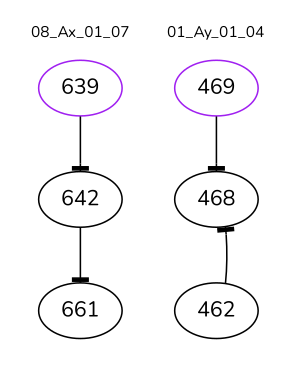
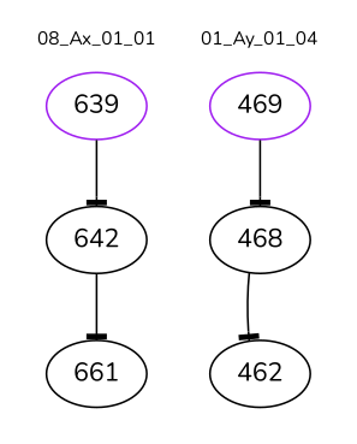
  digraph {
    fontname=Nunito
    node [color=black fontname=Nunito]
    edge [arrowhead=tee color=black fontname=Nunito]
    n1 [color=purple label=639]
    n2 [label=642]
    n3 [label=661]
    n4 [color=purple label=469]
    n5 [label=468]
    n6 [label=462]
    subgraph cluster_1 {
      color=white
      fontsize=10
-     label="08_Ax_01_07"
+     label="08_Ax_01_01"
      n1
      n2
      n3
    }
    subgraph cluster_2 {
      color=white
      fontsize=10
      label="01_Ay_01_04"
      n4
      n5
      n6
    }
    n1 -> n2
    n2 -> n3
    n4 -> n5
-   n6 -> n5
+   n5 -> n6
  }
